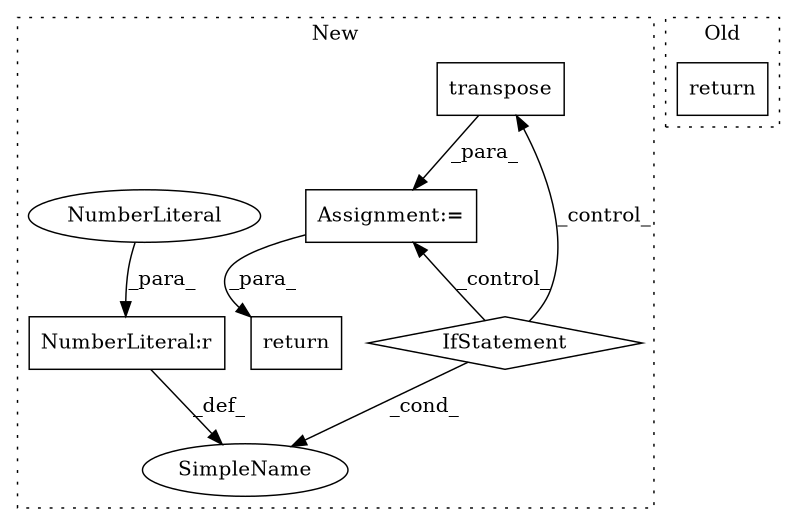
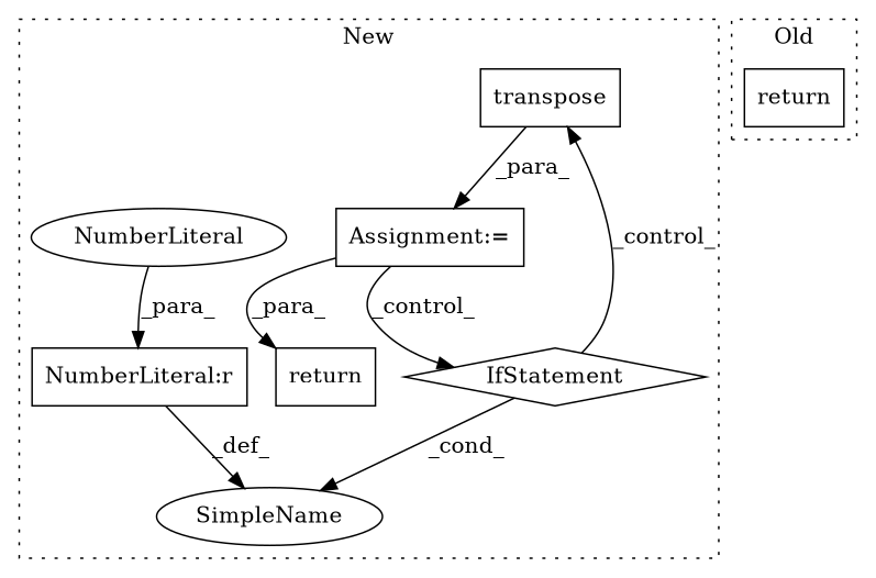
  digraph {
    node [a=41 l=7 shape=box]
    n1 [a=32 l="10,2" label=transpose s="2380,2436"]
    n2 [label=return s=2749]
    n3 [a=25 l="4,2" label=IfStatement s="2219,2242" shape=diamond]
    n4 [a=42 label=SimpleName shape=ellipse l=""]
    n5 [a=27 l=3 label="NumberLiteral:r" s=2231]
    n6 [a=34 l=1 label=NumberLiteral s=2234 shape=ellipse]
    n7 [a=7 l=1 label="Assignment:=" s=2509]
    n8 [label=return s=1696]
    subgraph cluster_1 {
      label=New
      style=dotted
      n1
      n2
      n3
      n4
      n5
      n6
      n7
    }
    subgraph cluster_2 {
      label=Old
      style=dotted
      n8
    }
    n1 -> n7 [label=_para_]
    n3 -> n1 [label=_control_]
    n3 -> n4 [label=_cond_]
-   n3 -> n7 [label=_control_]
+   n7 -> n3 [label=_control_]
    n5 -> n4 [label=_def_]
    n6 -> n5 [label=_para_]
    n7 -> n2 [label=_para_]
  }
